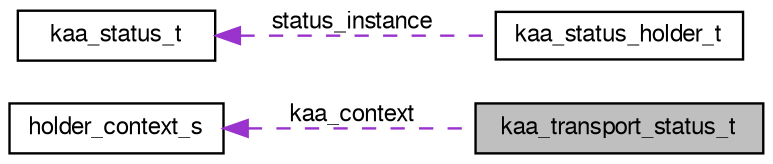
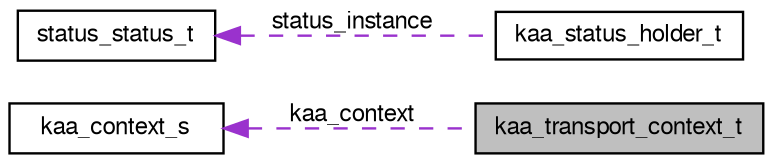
  digraph {
    rankdir=LR
    node [color=black fontname=FreeSans fontsize=10 shape=record]
    edge [color=darkorchid3 dir=back fontname=FreeSans fontsize=10 labelfontname=FreeSans labelfontsize=10 style=dashed]
-   n1 [fillcolor=grey75 fontcolor=black height=0.2 label=kaa_transport_status_t style=filled width=0.4]
-   n2 [height=0.2 label=holder_context_s width=0.4]
+   n1 [fillcolor=grey75 fontcolor=black height=0.2 label=kaa_transport_context_t style=filled width=0.4]
+   n2 [height=0.2 label=kaa_context_s width=0.4]
    n3 [height=0.2 label=kaa_status_holder_t width=0.4]
-   n4 [height=0.2 label=kaa_status_t width=0.4]
+   n4 [height=0.2 label=status_status_t width=0.4]
    n2 -> n1 [label=" kaa_context"]
    n4 -> n3 [label=" status_instance"]
  }
